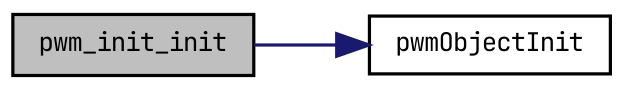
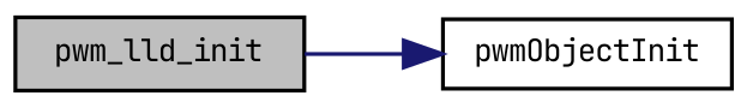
  digraph {
    rankdir=LR
    fontname="JetBrains Mono"
    node [color=black fontname="JetBrains Mono" fontsize=8 shape=record]
-   n1 [fillcolor=grey75 fontcolor=black height=0.2 label=pwm_init_init style=filled width=0.4]
+   n1 [fillcolor=grey75 fontcolor=black height=0.2 label=pwm_lld_init style=filled width=0.4]
    n2 [height=0.2 label=pwmObjectInit width=0.4]
    n1 -> n2 [color=midnightblue fontname="JetBrains Mono" fontsize=8 labelfontname=Helvetica labelfontsize=8 style=solid]
  }
